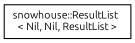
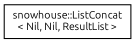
  digraph {
    rankdir=LR
    fontname=Ubuntu
-   n1 [color=black fillcolor=white fontname=Ubuntu fontsize=10 height=0.2 label="snowhouse::ResultList\l\< Nil, Nil, ResultList \>" shape=record style=filled width=0.4]
+   n1 [color=black fillcolor=white fontname=Ubuntu fontsize=10 height=0.2 label="snowhouse::ListConcat\l\< Nil, Nil, ResultList \>" shape=record style=filled width=0.4]
  }
